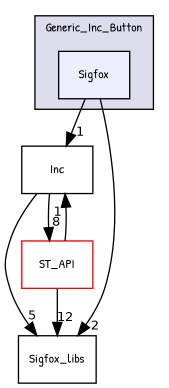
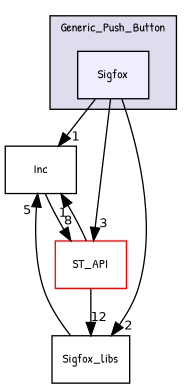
  digraph {
    compound=true
    fontname="Patrick Hand"
    node [fillcolor=white fontname="Patrick Hand" fontsize=10 shape=box style=filled]
    edge [fontname="Patrick Hand" headlabel=1 labeldistance=1.5 labelfontname=Helvetica labelfontsize=10]
    n1 [fillcolor="#eeeeff" label=Sigfox pencolor=black]
    n2 [label=Inc fillcolor="" style=""]
    n3 [color=black label=Sigfox_libs]
    n4 [color=red label=ST_API]
    subgraph cluster_1 {
      bgcolor="#ddddee"
      fontsize=10
-     label=Generic_Inc_Button
+     label=Generic_Push_Button
      pencolor=black
      n1
    }
    n1 -> n2
    n1 -> n3 [headlabel=2]
-   n2 -> n3 [headlabel=5]
+   n1 -> n4 [headlabel=3]
+   n3 -> n2 [headlabel=5]
    n2 -> n4 [headlabel=8]
    n4 -> n2
    n4 -> n3 [headlabel=12]
  }
